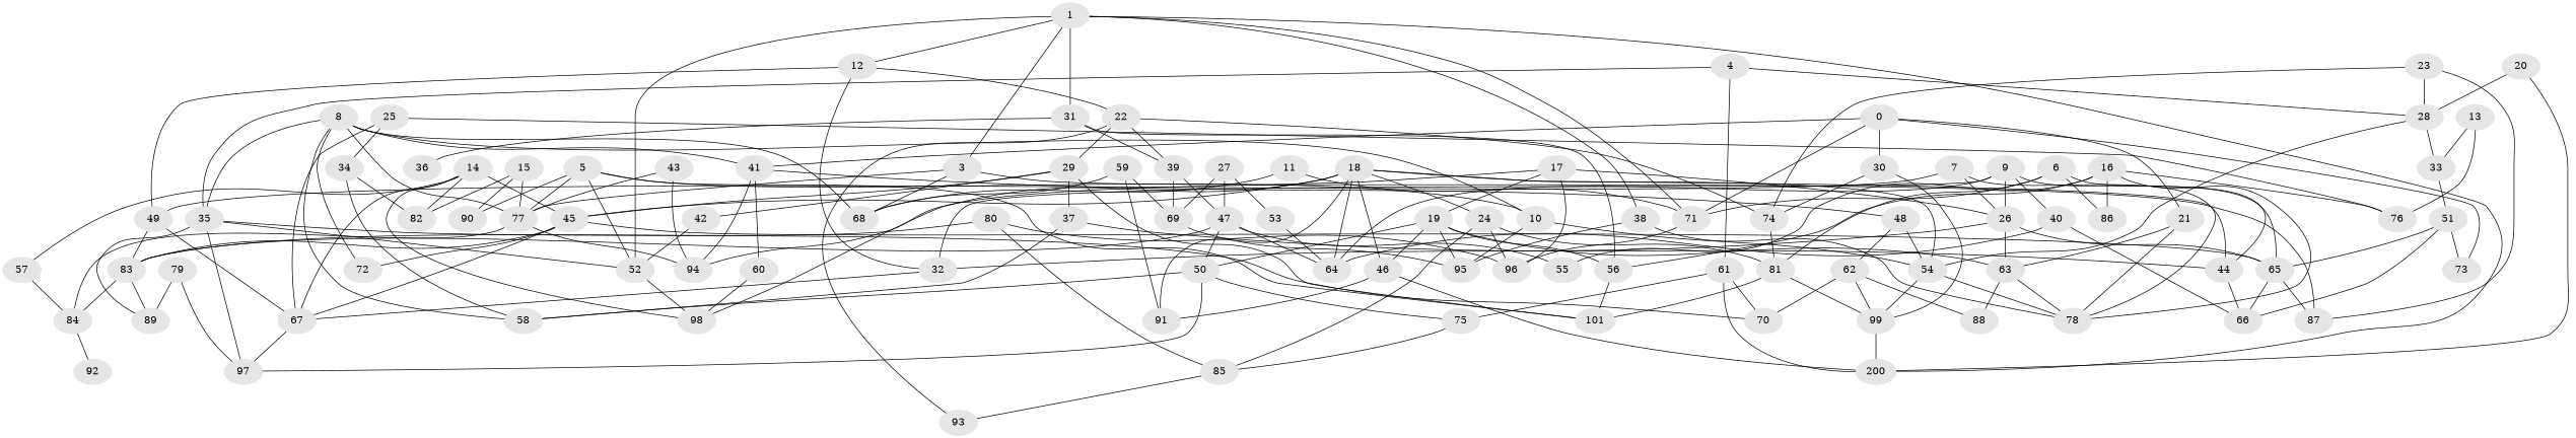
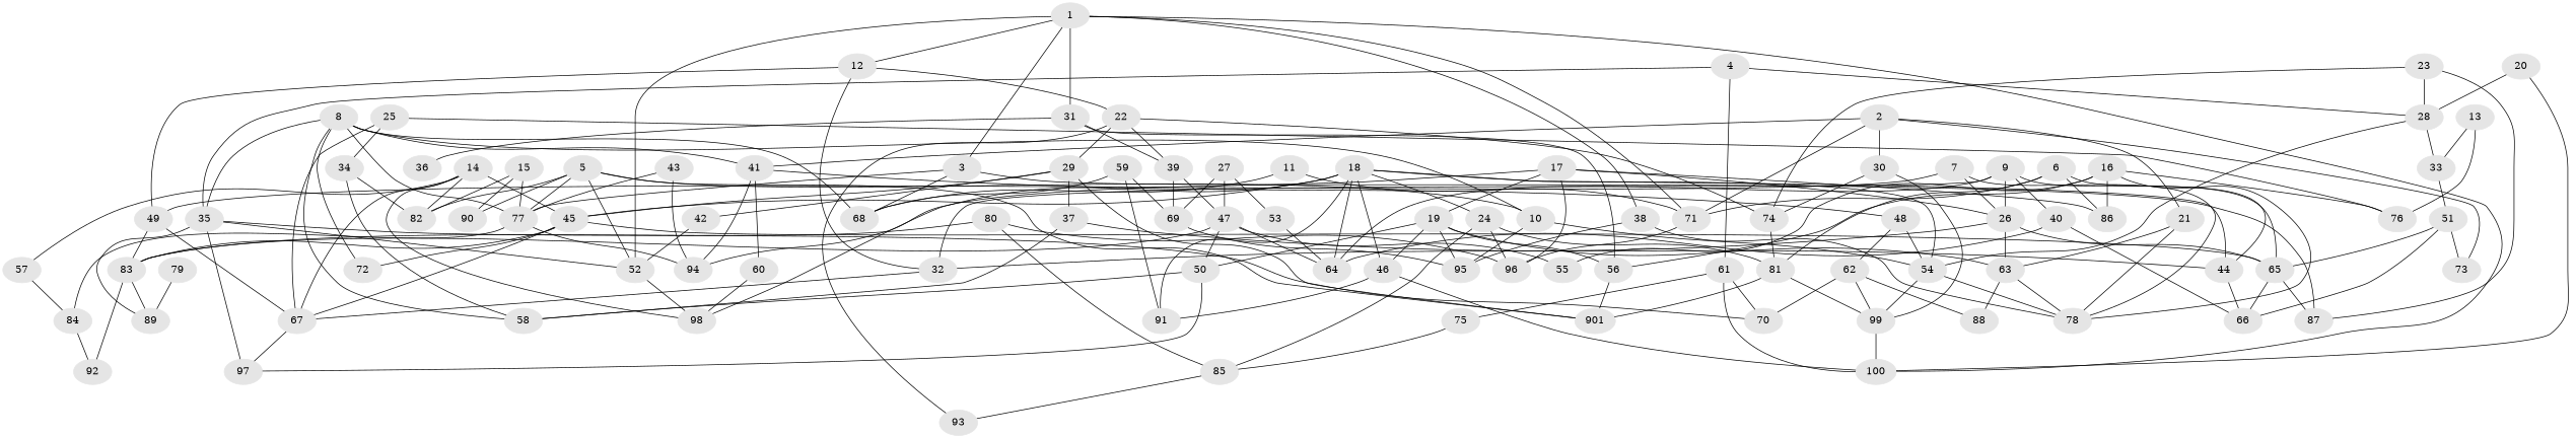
  graph {
    node [color=gray90 style=filled]
    1
    3
    12
    31
    38
    52
    71
-   100 [label=200]
+   100
    68
    77
    87
    49
    32
    22
    56
    39
    36
    78
    95
    98
    96
-   2 [label=0]
+   2
    21
    30
    41
    73
    63
    74
    99
    94
    48
    60
    84
    4
    28
    35
    61
    54
    33
    70
    89
    97
    75
    5
    10
    82
    90
-   101
+   101 [label=901]
    6
    44
    81
    86
    66
    7
    26
    65
    67
    83
    8
    58
    72
    9
    40
    64
    11
    15
    29
    93
    13
    76
    51
    14
    45
    57
    16
    55
    17
    19
    46
    50
    18
    24
    91
    85
    88
    20
    37
    42
    47
    69
    23
    25
    34
    27
    53
    43
    62
    92
    59
    79
    80
    1 -- 3
    1 -- 12
    1 -- 31
    1 -- 38
    1 -- 52
    1 -- 71
    1 -- 100
    3 -- 68
    3 -- 77
    3 -- 87
    12 -- 49
    12 -- 32
    12 -- 22
    31 -- 56
    31 -- 39
    31 -- 36
    38 -- 78
    38 -- 95
    52 -- 98
    71 -- 96
    77 -- 94
    77 -- 84
    49 -- 67
    49 -- 83
    32 -- 67
    22 -- 39
    22 -- 74
    22 -- 29
    22 -- 93
    56 -- 101
    39 -- 47
    39 -- 69
    2 -- 71
    2 -- 21
    2 -- 30
    2 -- 41
    2 -- 73
    21 -- 78
    21 -- 63
    30 -- 74
    30 -- 99
    41 -- 94
    41 -- 48
    41 -- 60
    63 -- 78
    63 -- 88
    74 -- 81
    99 -- 100
    48 -- 54
    48 -- 62
    60 -- 98
    84 -- 92
    4 -- 28
    4 -- 35
    4 -- 61
    28 -- 54
    28 -- 33
    35 -- 52
    35 -- 70
    35 -- 89
    35 -- 97
    61 -- 100
    61 -- 70
    61 -- 75
    54 -- 78
    54 -- 99
    33 -- 51
    75 -- 85
    5 -- 52
    5 -- 77
    5 -- 10
+   5 -- 82
    5 -- 90
    5 -- 101
    10 -- 95
    10 -- 54
    6 -- 71
    6 -- 44
    6 -- 81
    6 -- 86
    44 -- 66
    81 -- 99
    81 -- 101
    7 -- 49
    7 -- 78
    7 -- 26
    26 -- 32
    26 -- 63
    26 -- 65
    65 -- 87
    65 -- 66
    67 -- 97
-   83 -- 84
+   83 -- 92
    83 -- 89
    8 -- 68
    8 -- 77
    8 -- 41
    8 -- 35
    8 -- 10
    8 -- 58
    8 -- 72
    9 -- 32
    9 -- 26
    9 -- 65
    9 -- 40
    9 -- 64
    40 -- 66
    40 -- 64
    11 -- 71
    11 -- 68
    15 -- 77
    15 -- 82
    15 -- 90
    29 -- 101
    29 -- 45
    29 -- 37
    29 -- 42
    13 -- 33
    13 -- 76
    51 -- 73
    51 -- 66
    51 -- 65
    14 -- 98
    14 -- 82
    14 -- 67
    14 -- 45
    14 -- 57
    45 -- 65
    45 -- 67
    45 -- 83
    45 -- 72
    57 -- 84
    16 -- 56
    16 -- 78
    16 -- 86
    16 -- 76
    16 -- 55
    17 -- 96
    17 -- 94
+   17 -- 86
    17 -- 26
    17 -- 19
    19 -- 56
    19 -- 95
    19 -- 63
    19 -- 46
    19 -- 50
    46 -- 100
    46 -- 91
    50 -- 97
-   50 -- 75
    50 -- 58
    18 -- 98
    18 -- 54
    18 -- 44
    18 -- 64
    18 -- 45
    18 -- 46
    18 -- 24
    18 -- 91
    24 -- 96
    24 -- 81
    24 -- 85
    85 -- 93
    20 -- 100
    20 -- 28
    37 -- 44
    37 -- 58
    42 -- 52
    47 -- 83
    47 -- 64
    47 -- 55
    47 -- 50
    69 -- 95
    23 -- 87
    23 -- 74
    23 -- 28
    25 -- 67
    25 -- 76
    25 -- 34
    34 -- 82
    34 -- 58
    27 -- 47
    27 -- 69
    27 -- 53
    53 -- 64
    43 -- 77
    43 -- 94
    62 -- 99
    62 -- 70
    62 -- 88
    59 -- 68
    59 -- 91
    59 -- 69
    79 -- 89
-   79 -- 97
    80 -- 96
    80 -- 83
    80 -- 85
  }
